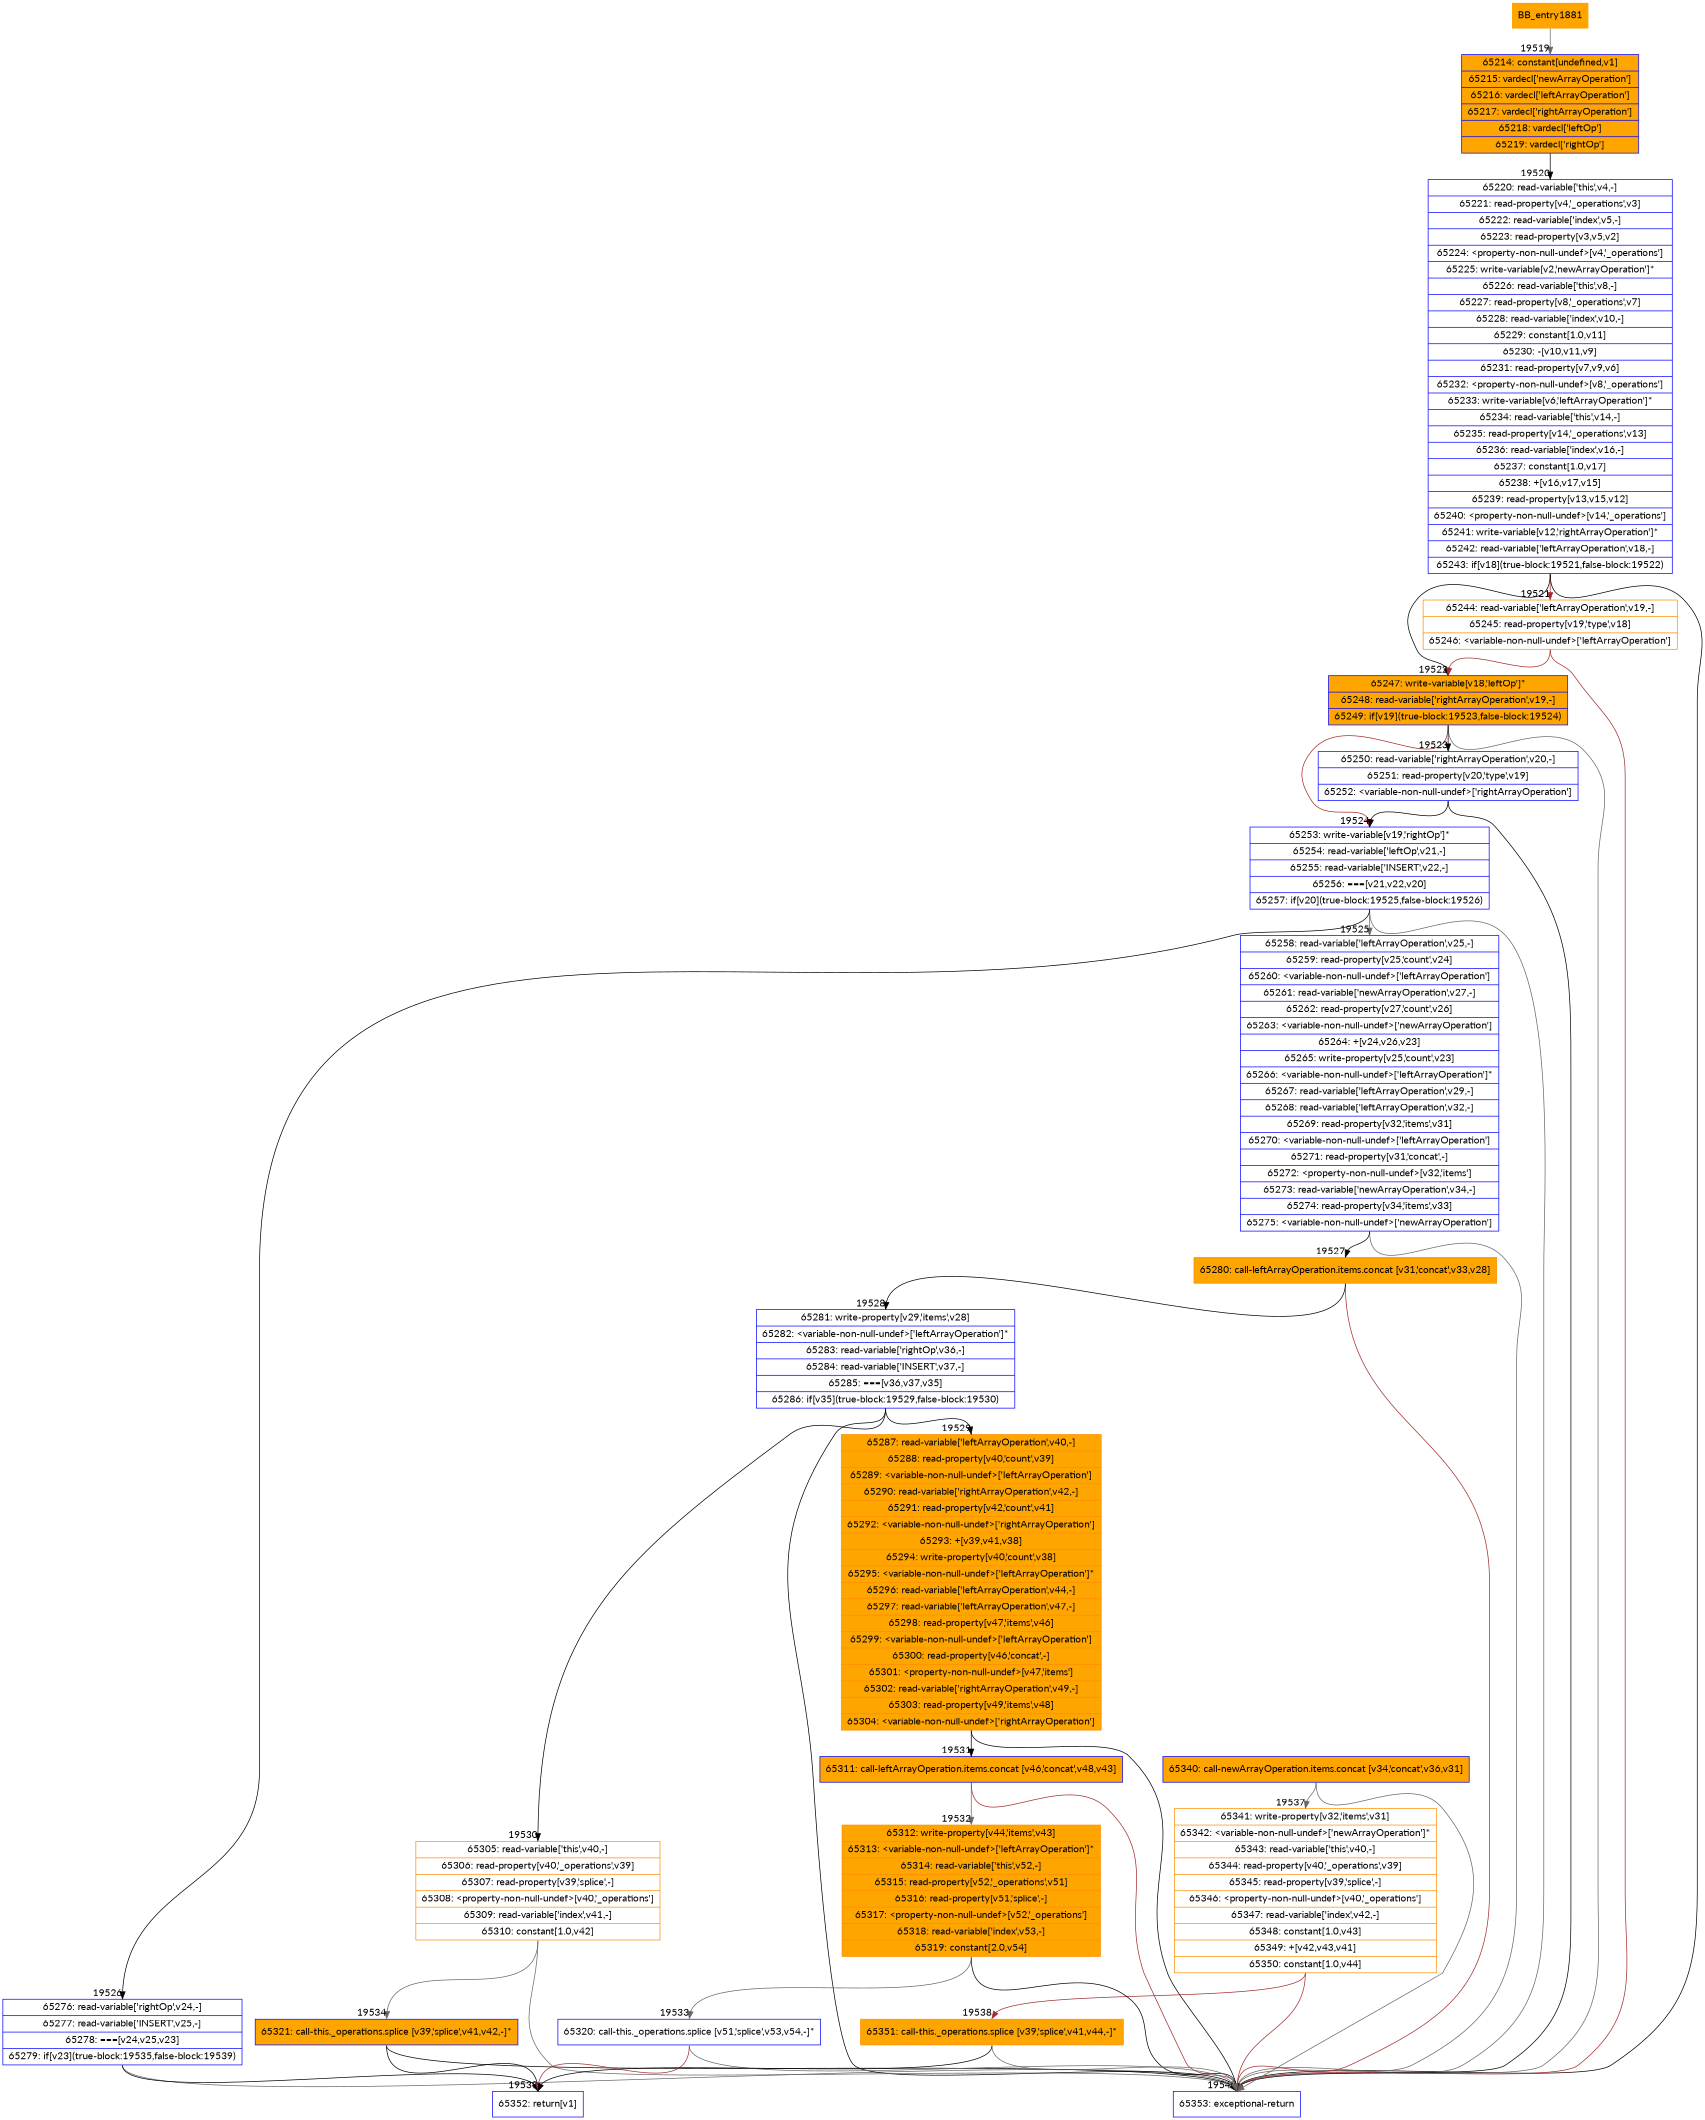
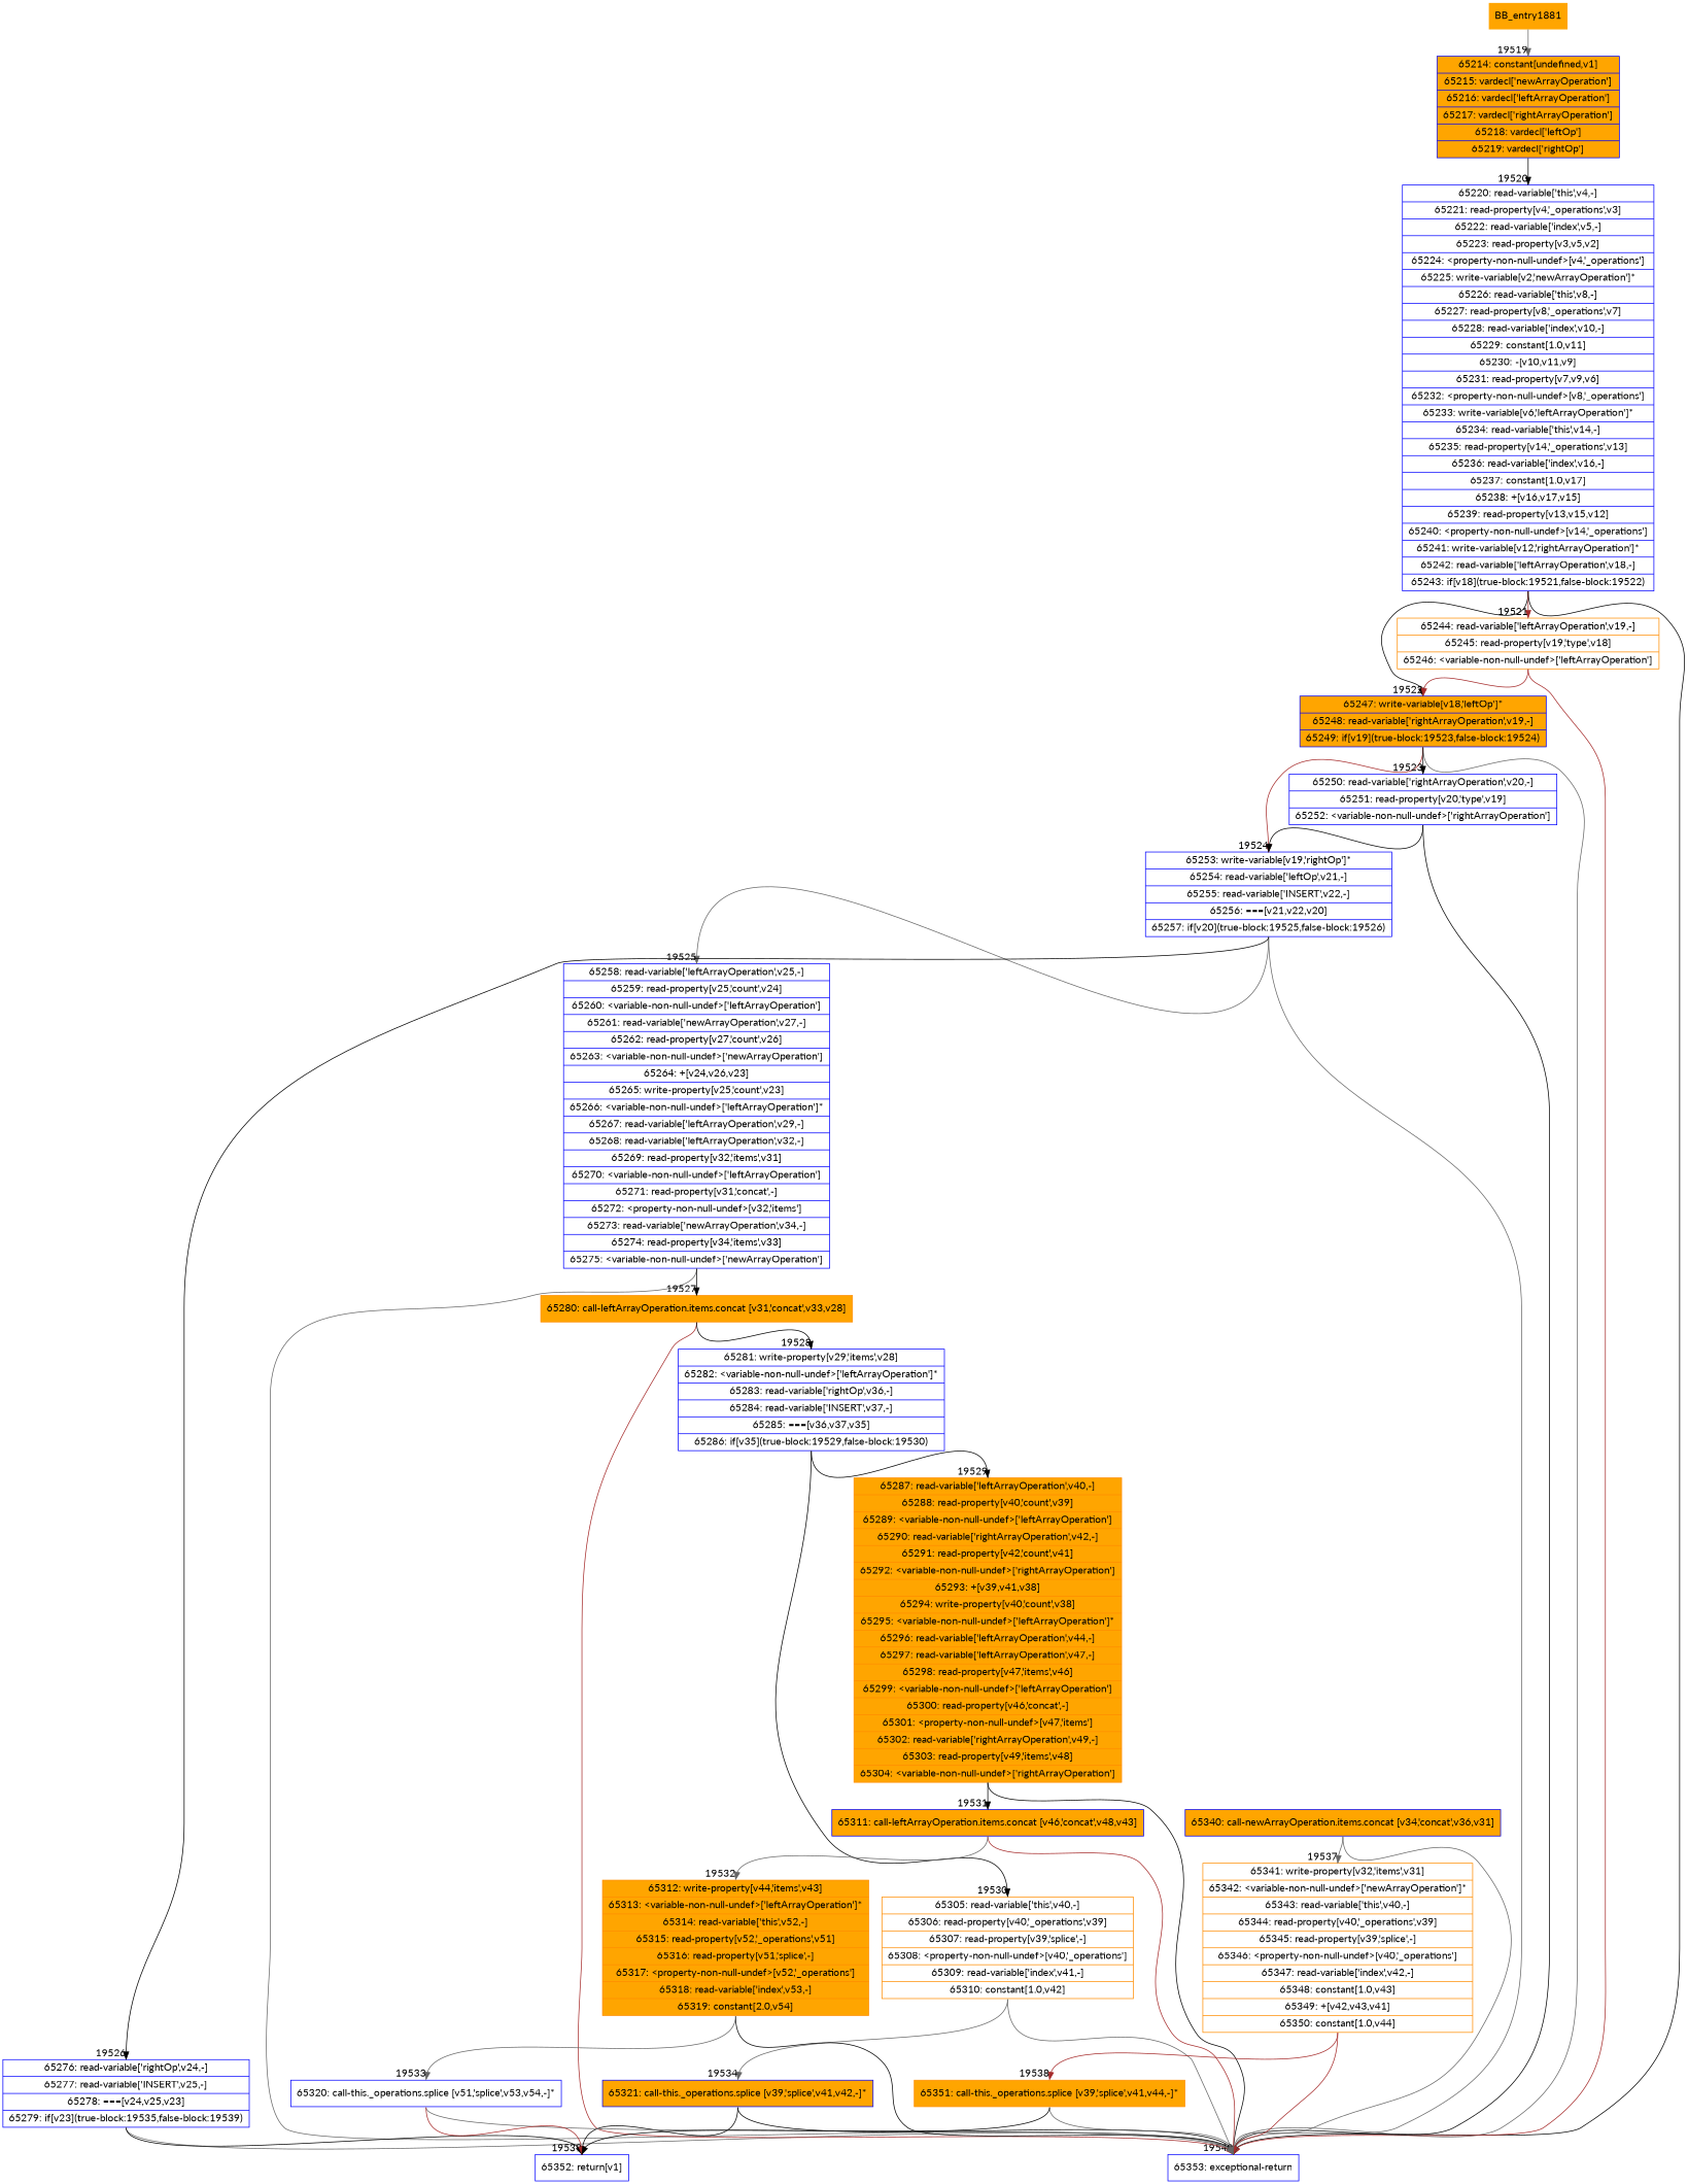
  digraph {
    fontname=Lato
    rankdir=TD
    node [color=blue fillcolor=white fontname=Lato shape=record style=filled]
    edge [color=black fontname=Lato headport=n tailport=s]
    n1 [fillcolor=orange label=BB_entry1881 shape=none]
    n2 [fillcolor=orange label="{65214: constant[undefined,v1]|65215: vardecl['newArrayOperation']|65216: vardecl['leftArrayOperation']|65217: vardecl['rightArrayOperation']|65218: vardecl['leftOp']|65219: vardecl['rightOp']}"]
    n3 [label="{65220: read-variable['this',v4,-]|65221: read-property[v4,'_operations',v3]|65222: read-variable['index',v5,-]|65223: read-property[v3,v5,v2]|65224: \<property-non-null-undef\>[v4,'_operations']|65225: write-variable[v2,'newArrayOperation']*|65226: read-variable['this',v8,-]|65227: read-property[v8,'_operations',v7]|65228: read-variable['index',v10,-]|65229: constant[1.0,v11]|65230: -[v10,v11,v9]|65231: read-property[v7,v9,v6]|65232: \<property-non-null-undef\>[v8,'_operations']|65233: write-variable[v6,'leftArrayOperation']*|65234: read-variable['this',v14,-]|65235: read-property[v14,'_operations',v13]|65236: read-variable['index',v16,-]|65237: constant[1.0,v17]|65238: +[v16,v17,v15]|65239: read-property[v13,v15,v12]|65240: \<property-non-null-undef\>[v14,'_operations']|65241: write-variable[v12,'rightArrayOperation']*|65242: read-variable['leftArrayOperation',v18,-]|65243: if[v18](true-block:19521,false-block:19522)}"]
    n4 [fillcolor=orange label="{65247: write-variable[v18,'leftOp']*|65248: read-variable['rightArrayOperation',v19,-]|65249: if[v19](true-block:19523,false-block:19524)}"]
    n5 [color=darkorange label="{65244: read-variable['leftArrayOperation',v19,-]|65245: read-property[v19,'type',v18]|65246: \<variable-non-null-undef\>['leftArrayOperation']}"]
    n6 [label="{65353: exceptional-return}"]
    n7 [label="{65253: write-variable[v19,'rightOp']*|65254: read-variable['leftOp',v21,-]|65255: read-variable['INSERT',v22,-]|65256: ===[v21,v22,v20]|65257: if[v20](true-block:19525,false-block:19526)}"]
    n8 [label="{65250: read-variable['rightArrayOperation',v20,-]|65251: read-property[v20,'type',v19]|65252: \<variable-non-null-undef\>['rightArrayOperation']}"]
    n9 [label="{65258: read-variable['leftArrayOperation',v25,-]|65259: read-property[v25,'count',v24]|65260: \<variable-non-null-undef\>['leftArrayOperation']|65261: read-variable['newArrayOperation',v27,-]|65262: read-property[v27,'count',v26]|65263: \<variable-non-null-undef\>['newArrayOperation']|65264: +[v24,v26,v23]|65265: write-property[v25,'count',v23]|65266: \<variable-non-null-undef\>['leftArrayOperation']*|65267: read-variable['leftArrayOperation',v29,-]|65268: read-variable['leftArrayOperation',v32,-]|65269: read-property[v32,'items',v31]|65270: \<variable-non-null-undef\>['leftArrayOperation']|65271: read-property[v31,'concat',-]|65272: \<property-non-null-undef\>[v32,'items']|65273: read-variable['newArrayOperation',v34,-]|65274: read-property[v34,'items',v33]|65275: \<variable-non-null-undef\>['newArrayOperation']}"]
    n10 [label="{65276: read-variable['rightOp',v24,-]|65277: read-variable['INSERT',v25,-]|65278: ===[v24,v25,v23]|65279: if[v23](true-block:19535,false-block:19539)}"]
    n11 [color=darkorange fillcolor=orange label="{65280: call-leftArrayOperation.items.concat [v31,'concat',v33,v28]}"]
    n12 [label="{65352: return[v1]}"]
    n13 [label="{65281: write-property[v29,'items',v28]|65282: \<variable-non-null-undef\>['leftArrayOperation']*|65283: read-variable['rightOp',v36,-]|65284: read-variable['INSERT',v37,-]|65285: ===[v36,v37,v35]|65286: if[v35](true-block:19529,false-block:19530)}"]
    n14 [color=darkorange fillcolor=orange label="{65287: read-variable['leftArrayOperation',v40,-]|65288: read-property[v40,'count',v39]|65289: \<variable-non-null-undef\>['leftArrayOperation']|65290: read-variable['rightArrayOperation',v42,-]|65291: read-property[v42,'count',v41]|65292: \<variable-non-null-undef\>['rightArrayOperation']|65293: +[v39,v41,v38]|65294: write-property[v40,'count',v38]|65295: \<variable-non-null-undef\>['leftArrayOperation']*|65296: read-variable['leftArrayOperation',v44,-]|65297: read-variable['leftArrayOperation',v47,-]|65298: read-property[v47,'items',v46]|65299: \<variable-non-null-undef\>['leftArrayOperation']|65300: read-property[v46,'concat',-]|65301: \<property-non-null-undef\>[v47,'items']|65302: read-variable['rightArrayOperation',v49,-]|65303: read-property[v49,'items',v48]|65304: \<variable-non-null-undef\>['rightArrayOperation']}"]
    n15 [color=darkorange label="{65305: read-variable['this',v40,-]|65306: read-property[v40,'_operations',v39]|65307: read-property[v39,'splice',-]|65308: \<property-non-null-undef\>[v40,'_operations']|65309: read-variable['index',v41,-]|65310: constant[1.0,v42]}"]
    n16 [fillcolor=orange label="{65340: call-newArrayOperation.items.concat [v34,'concat',v36,v31]}"]
    n17 [color=darkorange label="{65341: write-property[v32,'items',v31]|65342: \<variable-non-null-undef\>['newArrayOperation']*|65343: read-variable['this',v40,-]|65344: read-property[v40,'_operations',v39]|65345: read-property[v39,'splice',-]|65346: \<property-non-null-undef\>[v40,'_operations']|65347: read-variable['index',v42,-]|65348: constant[1.0,v43]|65349: +[v42,v43,v41]|65350: constant[1.0,v44]}"]
    n18 [fillcolor=orange label="{65311: call-leftArrayOperation.items.concat [v46,'concat',v48,v43]}"]
    n19 [fillcolor=orange label="{65321: call-this._operations.splice [v39,'splice',v41,v42,-]*}"]
    n20 [color=darkorange fillcolor=orange label="{65312: write-property[v44,'items',v43]|65313: \<variable-non-null-undef\>['leftArrayOperation']*|65314: read-variable['this',v52,-]|65315: read-property[v52,'_operations',v51]|65316: read-property[v51,'splice',-]|65317: \<property-non-null-undef\>[v52,'_operations']|65318: read-variable['index',v53,-]|65319: constant[2.0,v54]}"]
    n21 [label="{65320: call-this._operations.splice [v51,'splice',v53,v54,-]*}"]
    n22 [color=darkorange fillcolor=orange label="{65351: call-this._operations.splice [v39,'splice',v41,v44,-]*}"]
    n1 -> n2 [color=gray40 headlabel="    19519"]
    n2 -> n3 [headlabel="      19520"]
    n3 -> n4 [headlabel="      19522"]
    n3 -> n5 [color=brown headlabel="      19521"]
    n3 -> n6 [headlabel="      19540"]
    n4 -> n6 [color=gray40]
    n4 -> n7 [color=brown headlabel="      19524"]
    n4 -> n8 [headlabel="      19523"]
    n5 -> n4 [color=brown]
    n5 -> n6 [color=brown]
    n7 -> n6 [color=gray40]
    n7 -> n9 [color=gray40 headlabel="      19525"]
    n7 -> n10 [headlabel="      19526"]
    n8 -> n6
    n8 -> n7
    n9 -> n6 [color=gray40]
    n9 -> n11 [headlabel="      19527"]
    n10 -> n6 [color=gray40]
    n10 -> n12 [headlabel="      19539"]
    n11 -> n6 [color=brown]
    n11 -> n13 [headlabel="      19528"]
-   n13 -> n6
    n13 -> n14 [headlabel="      19529"]
    n13 -> n15 [headlabel="      19530"]
    n14 -> n6
    n14 -> n18 [headlabel="      19531"]
    n15 -> n6 [color=gray40]
    n15 -> n19 [color=gray40 headlabel="      19534"]
    n16 -> n6 [color=gray40]
    n16 -> n17 [color=gray40 headlabel="      19537"]
    n17 -> n6 [color=brown]
    n17 -> n22 [color=brown headlabel="      19538"]
    n18 -> n6 [color=brown]
    n18 -> n20 [color=gray40 headlabel="      19532"]
    n19 -> n6
    n19 -> n12
    n20 -> n6
    n20 -> n21 [color=gray40 headlabel="      19533"]
    n21 -> n6 [color=gray40]
    n21 -> n12 [color=brown]
    n22 -> n6 [color=gray40]
    n22 -> n12
  }
